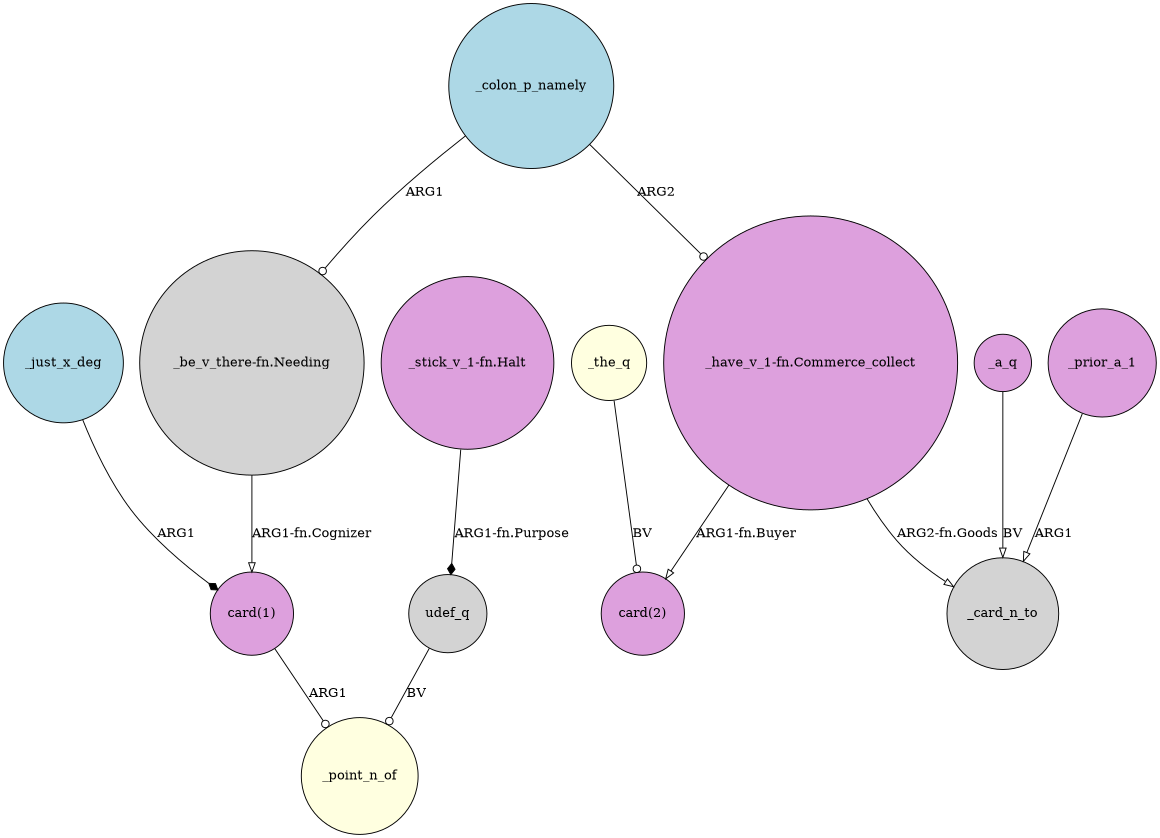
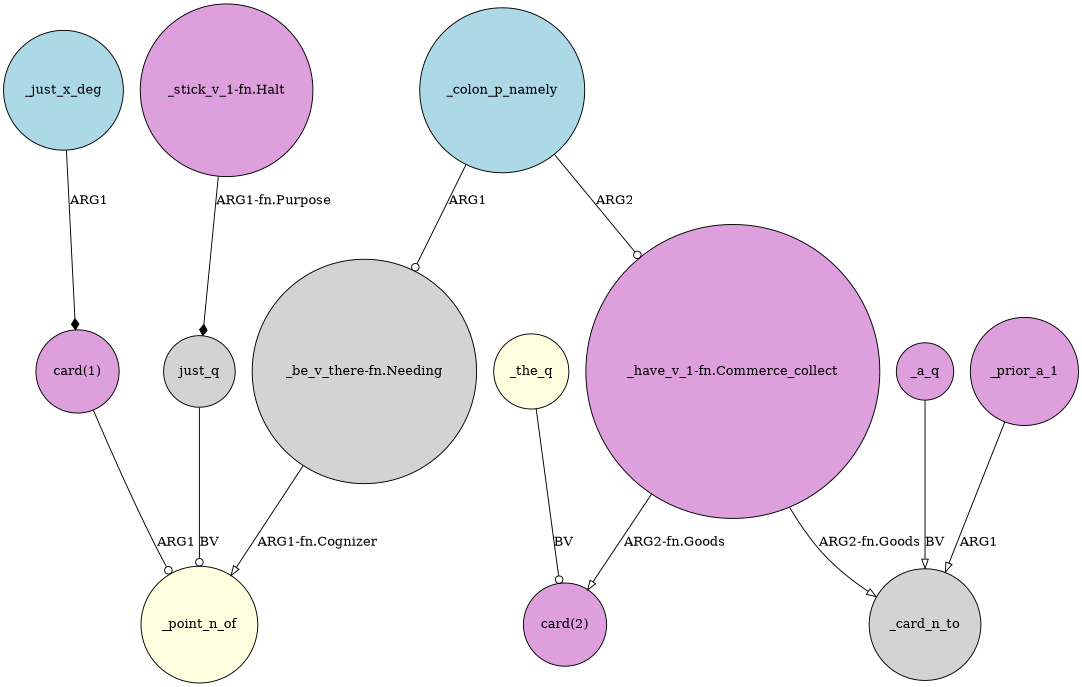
  digraph {
    node [fillcolor=plum shape=circle style=filled]
    edge [arrowhead=odot]
    _colon_p_namely [fillcolor=lightblue]
    "_be_v_there-fn.Needing" [fillcolor=lightgrey]
    "_have_v_1-fn.Commerce_collect"
    _point_n_of [fillcolor=lightyellow]
    n5 [fillcolor=lightgrey label=_card_n_to]
    "card(2)"
    _just_x_deg [fillcolor=lightblue]
    "card(1)"
    _prior_a_1
    _the_q [fillcolor=lightyellow]
-   udef_q [fillcolor=lightgrey]
+   udef_q [fillcolor=lightgrey label=just_q]
    "_stick_v_1-fn.Halt"
    _a_q
    _colon_p_namely -> "_be_v_there-fn.Needing" [label=ARG1]
    _colon_p_namely -> "_have_v_1-fn.Commerce_collect" [label=ARG2]
-   "_be_v_there-fn.Needing" -> "card(1)" [arrowhead=onormal label="ARG1-fn.Cognizer"]
+   "_be_v_there-fn.Needing" -> _point_n_of [arrowhead=onormal label="ARG1-fn.Cognizer"]
    "_have_v_1-fn.Commerce_collect" -> n5 [arrowhead=onormal label="ARG2-fn.Goods"]
-   "_have_v_1-fn.Commerce_collect" -> "card(2)" [arrowhead=onormal label="ARG1-fn.Buyer"]
+   "_have_v_1-fn.Commerce_collect" -> "card(2)" [arrowhead=onormal label="ARG2-fn.Goods"]
    _just_x_deg -> "card(1)" [arrowhead=diamond label=ARG1]
    "card(1)" -> _point_n_of [label=ARG1]
    _prior_a_1 -> n5 [arrowhead=onormal label=ARG1]
    _the_q -> "card(2)" [label=BV]
    udef_q -> _point_n_of [label=BV]
    "_stick_v_1-fn.Halt" -> udef_q [arrowhead=diamond label="ARG1-fn.Purpose"]
    _a_q -> n5 [arrowhead=onormal label=BV]
  }
